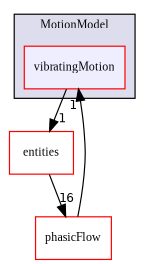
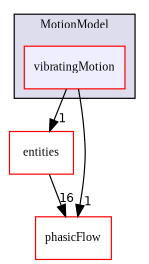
  digraph {
    compound=true
    fontname="Liberation Serif"
    node [color=red fillcolor=white fontname="Liberation Serif" fontsize=10 shape=box style=filled]
    edge [fontname="Liberation Serif" headlabel=1 labeldistance=1.5 labelfontname=Helvetica labelfontsize=10]
    n1 [fillcolor="#eeeeff" label=vibratingMotion pencolor=black]
    n2 [label=entities]
    n3 [label=phasicFlow]
    subgraph cluster_1 {
      bgcolor="#ddddee"
      fontsize=10
      label=MotionModel
      pencolor=black
      n1
    }
    n1 -> n2
-   n3 -> n1
+   n1 -> n3
    n2 -> n3 [headlabel=16]
  }
